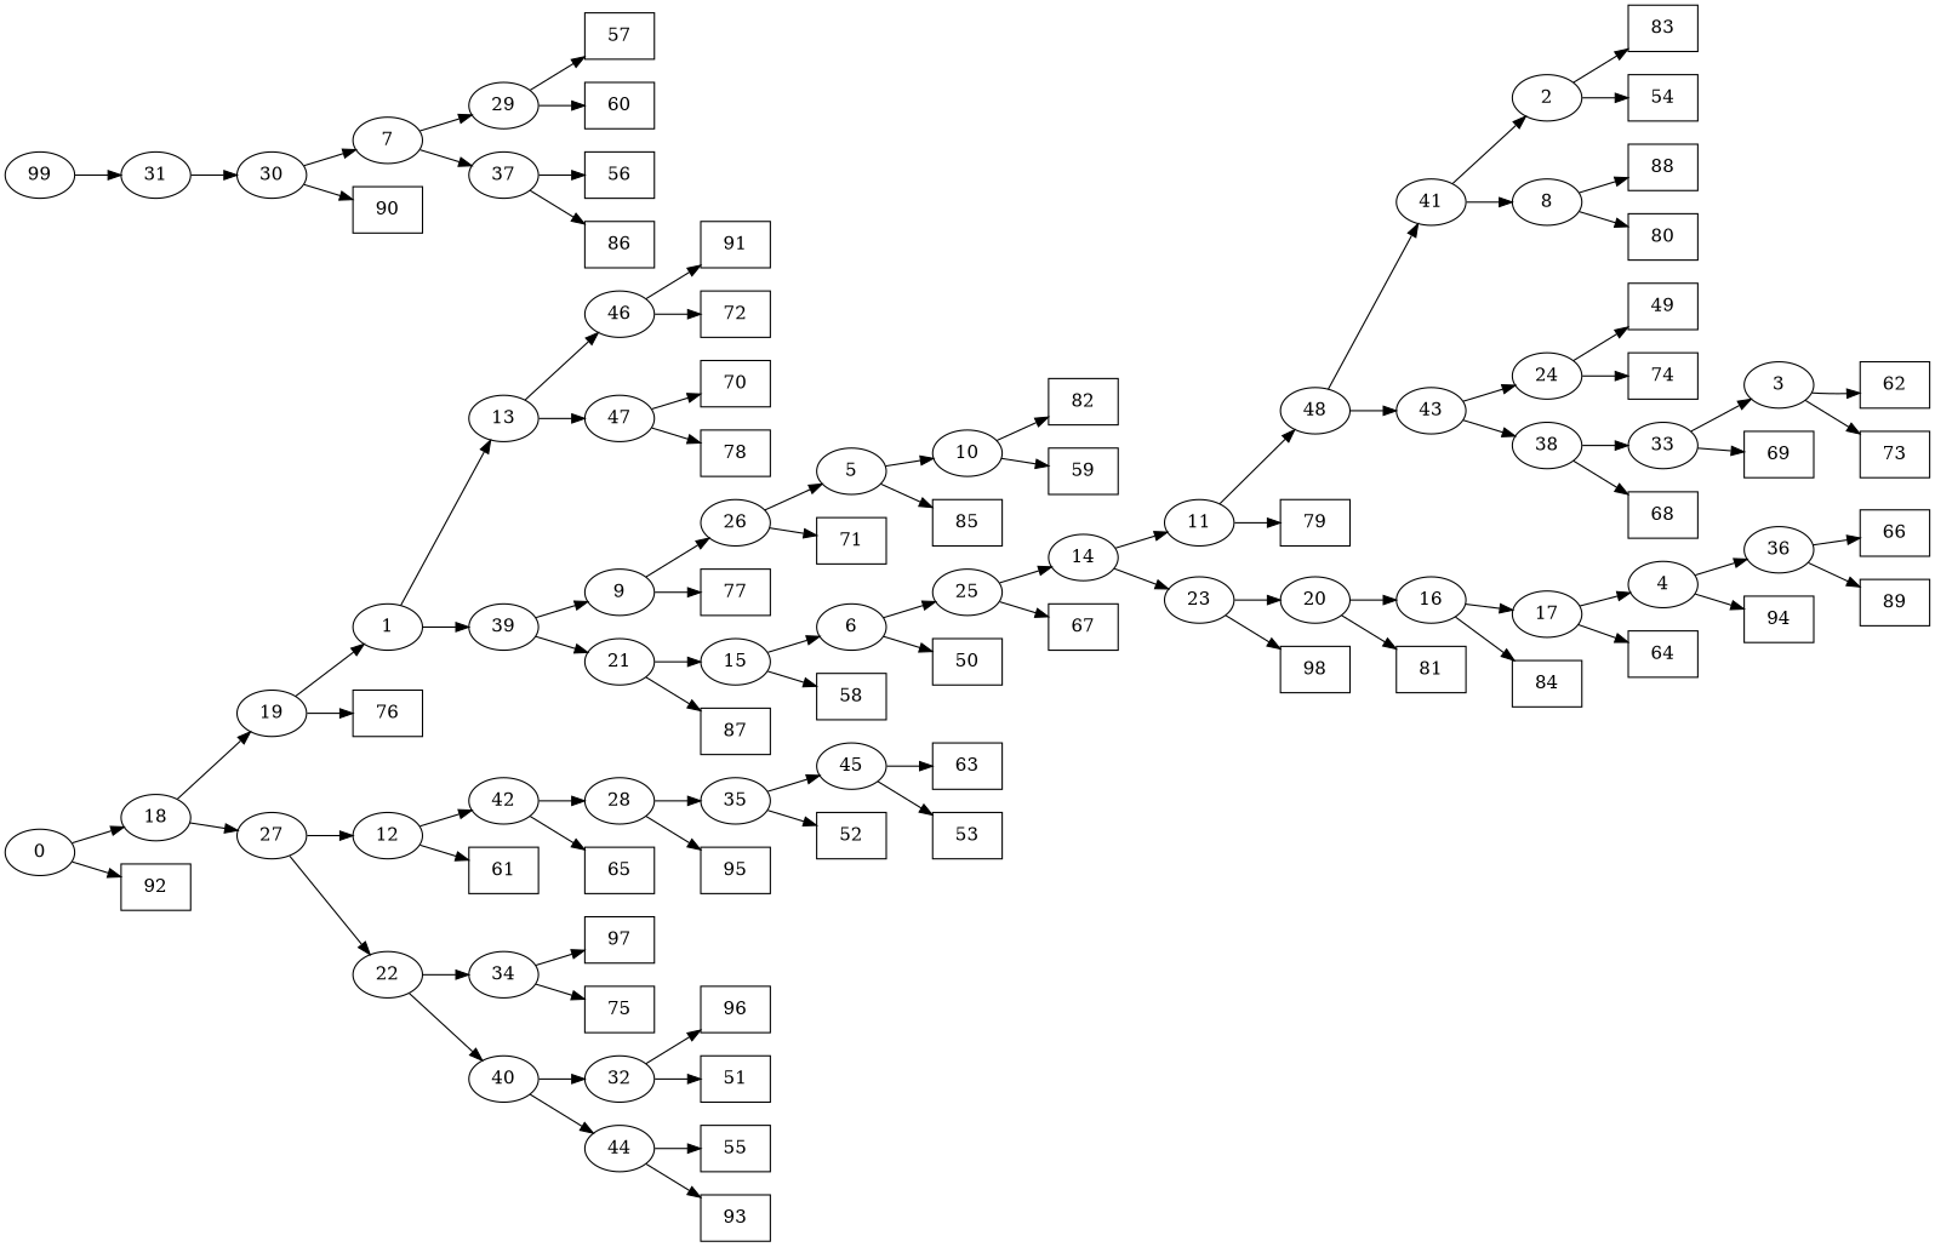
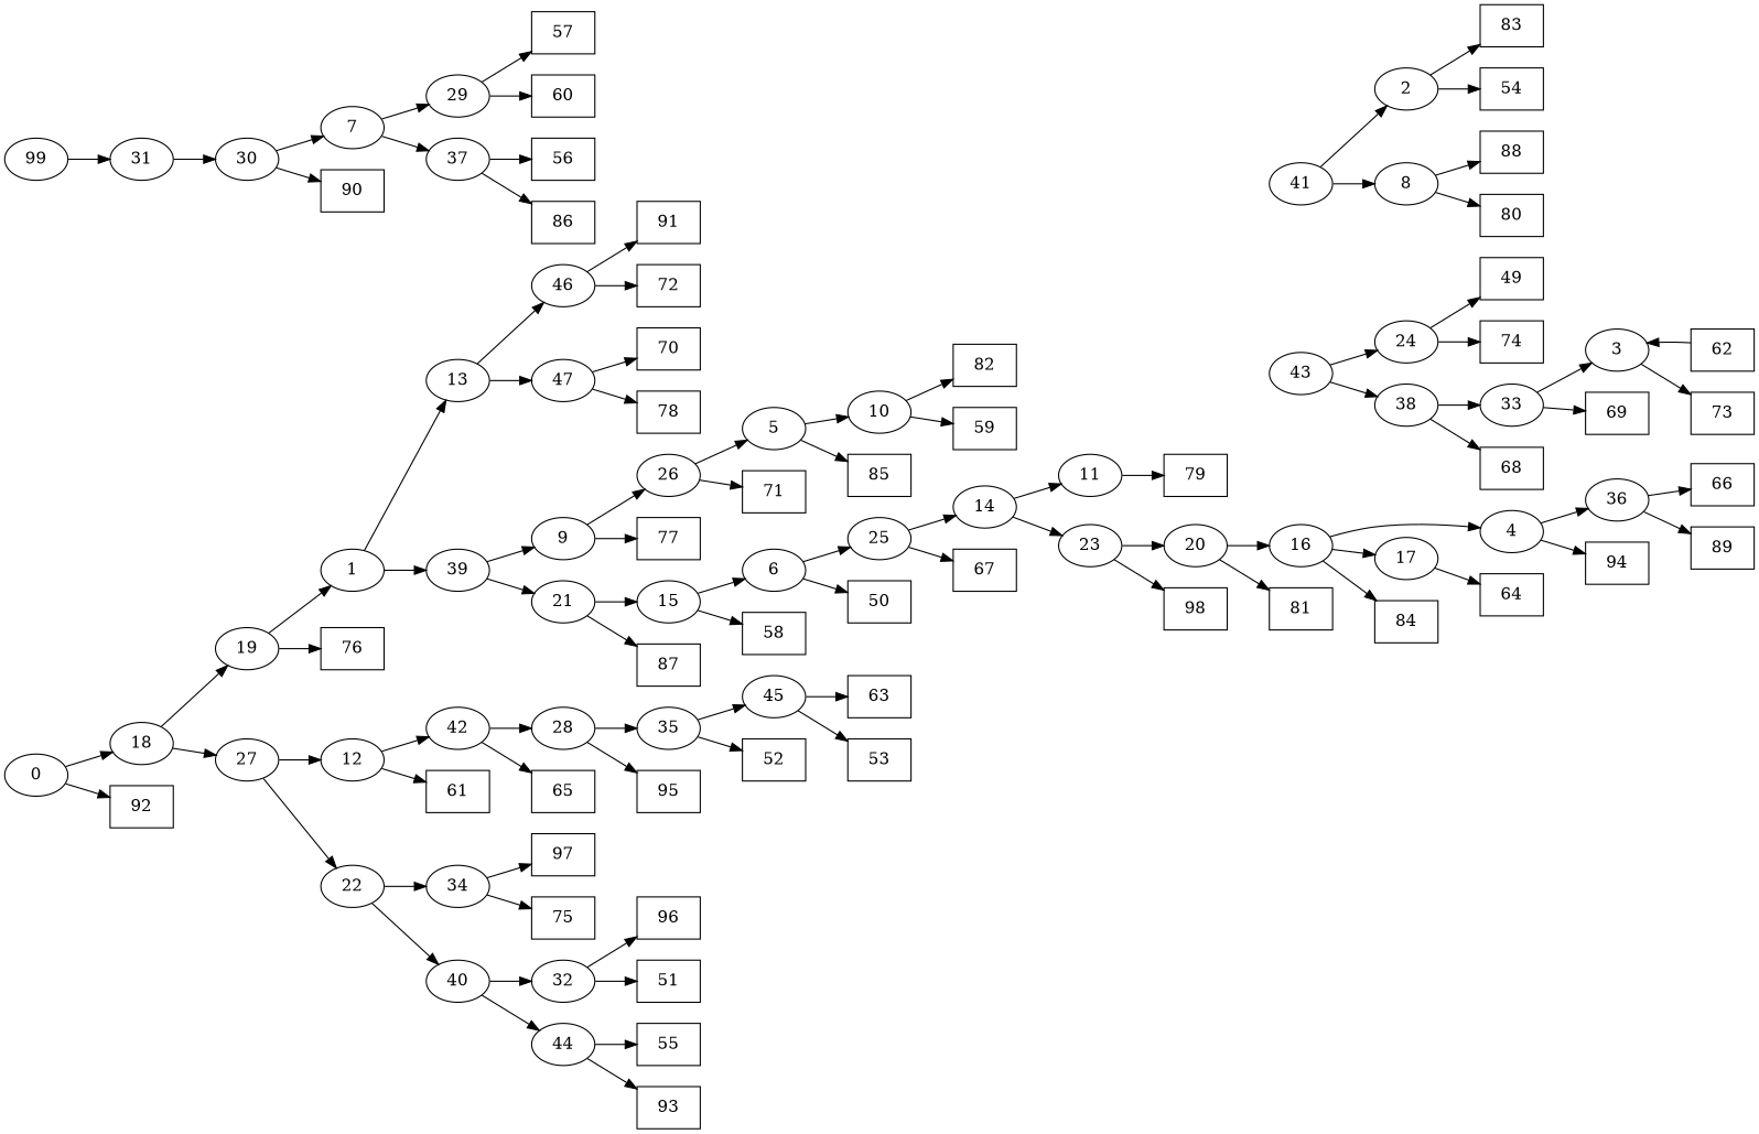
  digraph {
    rankdir=LR
    n1 [label=0]
    n2 [label=18]
    n3 [label=92 shape=box]
    n4 [label=19]
    n5 [label=27]
    n6 [label=1]
    n7 [label=13]
    n8 [label=39]
    n9 [label=46]
    n10 [label=47]
    n11 [label=9]
    n12 [label=21]
    n13 [label=2]
    n14 [label=83 shape=box]
    n15 [label=54 shape=box]
    n16 [label=3]
    n17 [label=62 shape=box]
    n18 [label=73 shape=box]
    n19 [label=4]
    n20 [label=36]
    n21 [label=94 shape=box]
    n22 [label=66 shape=box]
    n23 [label=89 shape=box]
    n24 [label=5]
    n25 [label=10]
    n26 [label=85 shape=box]
    n27 [label=82 shape=box]
    n28 [label=59 shape=box]
    n29 [label=6]
    n30 [label=25]
    n31 [label=50 shape=box]
    n32 [label=14]
    n33 [label=67 shape=box]
    n34 [label=7]
    n35 [label=29]
    n36 [label=37]
    n37 [label=57 shape=box]
    n38 [label=60 shape=box]
    n39 [label=56 shape=box]
    n40 [label=86 shape=box]
    n41 [label=8]
    n42 [label=88 shape=box]
    n43 [label=80 shape=box]
    n44 [label=26]
    n45 [label=77 shape=box]
    n46 [label=71 shape=box]
    n47 [label=11]
-   n48 [label=48]
    n49 [label=79 shape=box]
    n50 [label=41]
    n51 [label=43]
    n52 [label=12]
    n53 [label=42]
    n54 [label=61 shape=box]
    n55 [label=28]
    n56 [label=65 shape=box]
    n57 [label=91 shape=box]
    n58 [label=72 shape=box]
    n59 [label=70 shape=box]
    n60 [label=78 shape=box]
    n61 [label=23]
    n62 [label=20]
    n63 [label=98 shape=box]
    n64 [label=15]
    n65 [label=58 shape=box]
    n66 [label=16]
    n67 [label=17]
    n68 [label=84 shape=box]
    n69 [label=64 shape=box]
    n70 [label=76 shape=box]
    n71 [label=22]
    n72 [label=81 shape=box]
    n73 [label=87 shape=box]
    n74 [label=34]
    n75 [label=40]
    n76 [label=97 shape=box]
    n77 [label=75 shape=box]
    n78 [label=32]
    n79 [label=44]
    n80 [label=24]
    n81 [label=49 shape=box]
    n82 [label=74 shape=box]
    n83 [label=35]
    n84 [label=95 shape=box]
    n85 [label=45]
    n86 [label=52 shape=box]
    n87 [label=30]
    n88 [label=90 shape=box]
    n89 [label=31]
    n90 [label=96 shape=box]
    n91 [label=51 shape=box]
    n92 [label=33]
    n93 [label=69 shape=box]
    n94 [label=63 shape=box]
    n95 [label=53 shape=box]
    n96 [label=38]
    n97 [label=68 shape=box]
    n98 [label=55 shape=box]
    n99 [label=93 shape=box]
    n100 [label=99]
    n1 -> n2
    n1 -> n3
    n2 -> n4
    n2 -> n5
    n4 -> n6
    n4 -> n70
    n5 -> n52
    n5 -> n71
    n6 -> n7
    n6 -> n8
    n7 -> n9
    n7 -> n10
    n8 -> n11
    n8 -> n12
    n9 -> n57
    n9 -> n58
    n10 -> n59
    n10 -> n60
    n11 -> n44
    n11 -> n45
    n12 -> n64
    n12 -> n73
    n13 -> n14
    n13 -> n15
-   n16 -> n17
+   n17 -> n16
    n16 -> n18
    n19 -> n20
    n19 -> n21
    n20 -> n22
    n20 -> n23
    n24 -> n25
    n24 -> n26
    n25 -> n27
    n25 -> n28
    n29 -> n30
    n29 -> n31
    n30 -> n32
    n30 -> n33
    n32 -> n47
    n32 -> n61
    n34 -> n35
    n34 -> n36
    n35 -> n37
    n35 -> n38
    n36 -> n39
    n36 -> n40
    n41 -> n42
    n41 -> n43
    n44 -> n24
    n44 -> n46
-   n47 -> n48
    n47 -> n49
-   n48 -> n50
-   n48 -> n51
    n50 -> n13
    n50 -> n41
    n51 -> n80
    n51 -> n96
    n52 -> n53
    n52 -> n54
    n53 -> n55
    n53 -> n56
    n55 -> n83
    n55 -> n84
    n61 -> n62
    n61 -> n63
    n62 -> n66
    n62 -> n72
    n64 -> n29
    n64 -> n65
    n66 -> n67
    n66 -> n68
-   n67 -> n19
+   n66 -> n19
    n67 -> n69
    n71 -> n74
    n71 -> n75
    n74 -> n76
    n74 -> n77
    n75 -> n78
    n75 -> n79
    n78 -> n90
    n78 -> n91
    n79 -> n98
    n79 -> n99
    n80 -> n81
    n80 -> n82
    n83 -> n85
    n83 -> n86
    n85 -> n94
    n85 -> n95
    n87 -> n34
    n87 -> n88
    n89 -> n87
    n92 -> n16
    n92 -> n93
    n96 -> n92
    n96 -> n97
    n100 -> n89
  }
